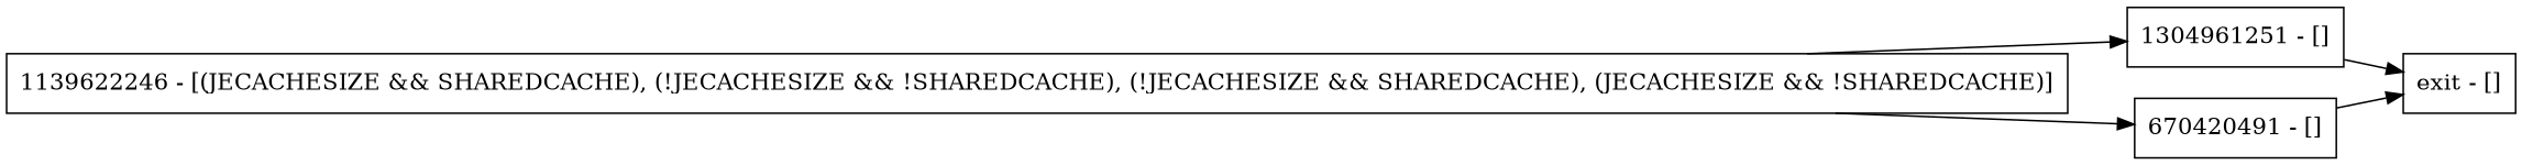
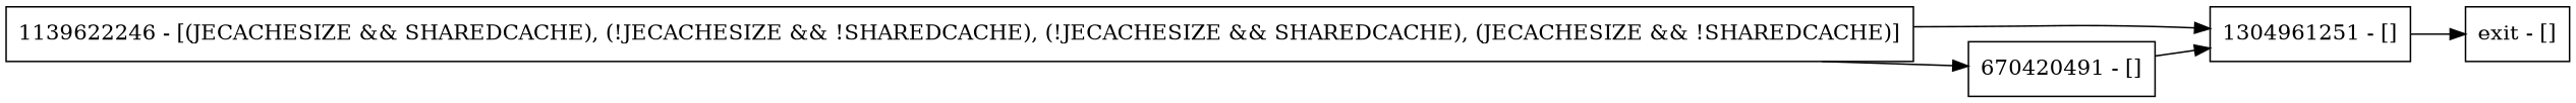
  digraph {
    rankdir=LR
    node [shape=record]
    n1 [label="1139622246 - [(JECACHESIZE && SHAREDCACHE), (!JECACHESIZE && !SHAREDCACHE), (!JECACHESIZE && SHAREDCACHE), (JECACHESIZE && !SHAREDCACHE)]"]
    n2 [label="1304961251 - []"]
    n3 [label="670420491 - []"]
    n4 [label="exit - []"]
    n1 -> n2
    n1 -> n3
    n2 -> n4
-   n3 -> n4
+   n3 -> n2
  }
